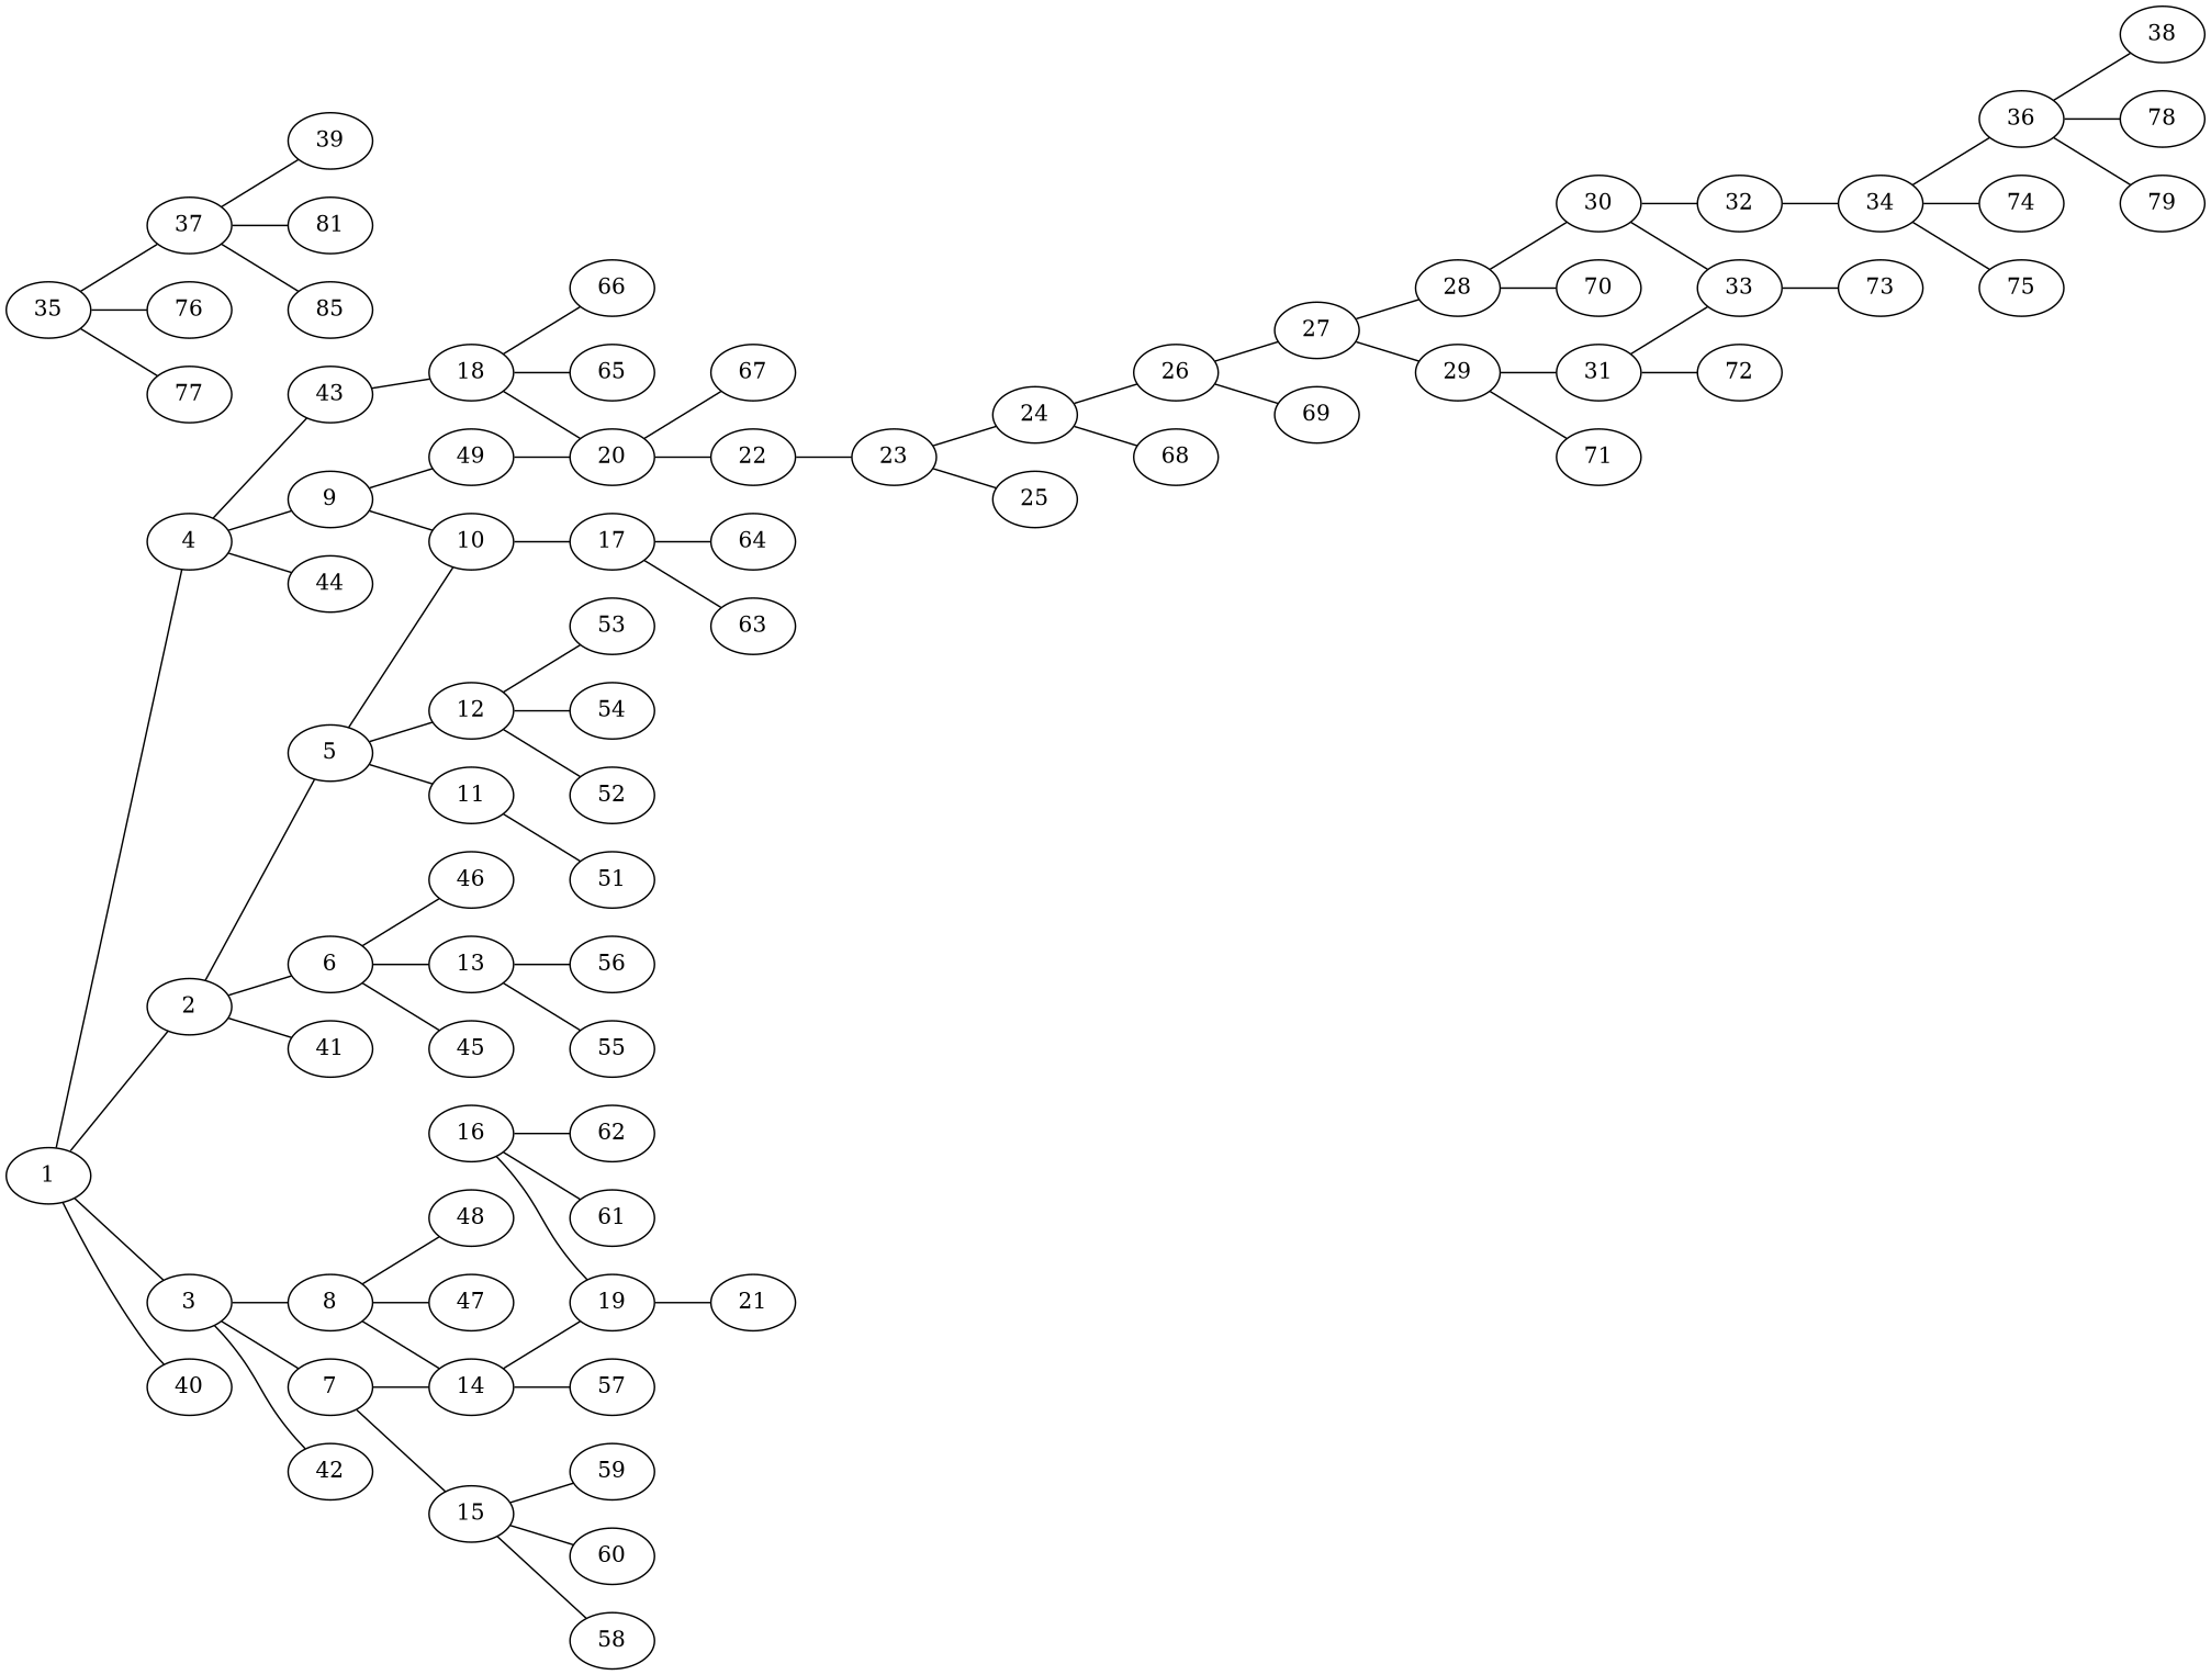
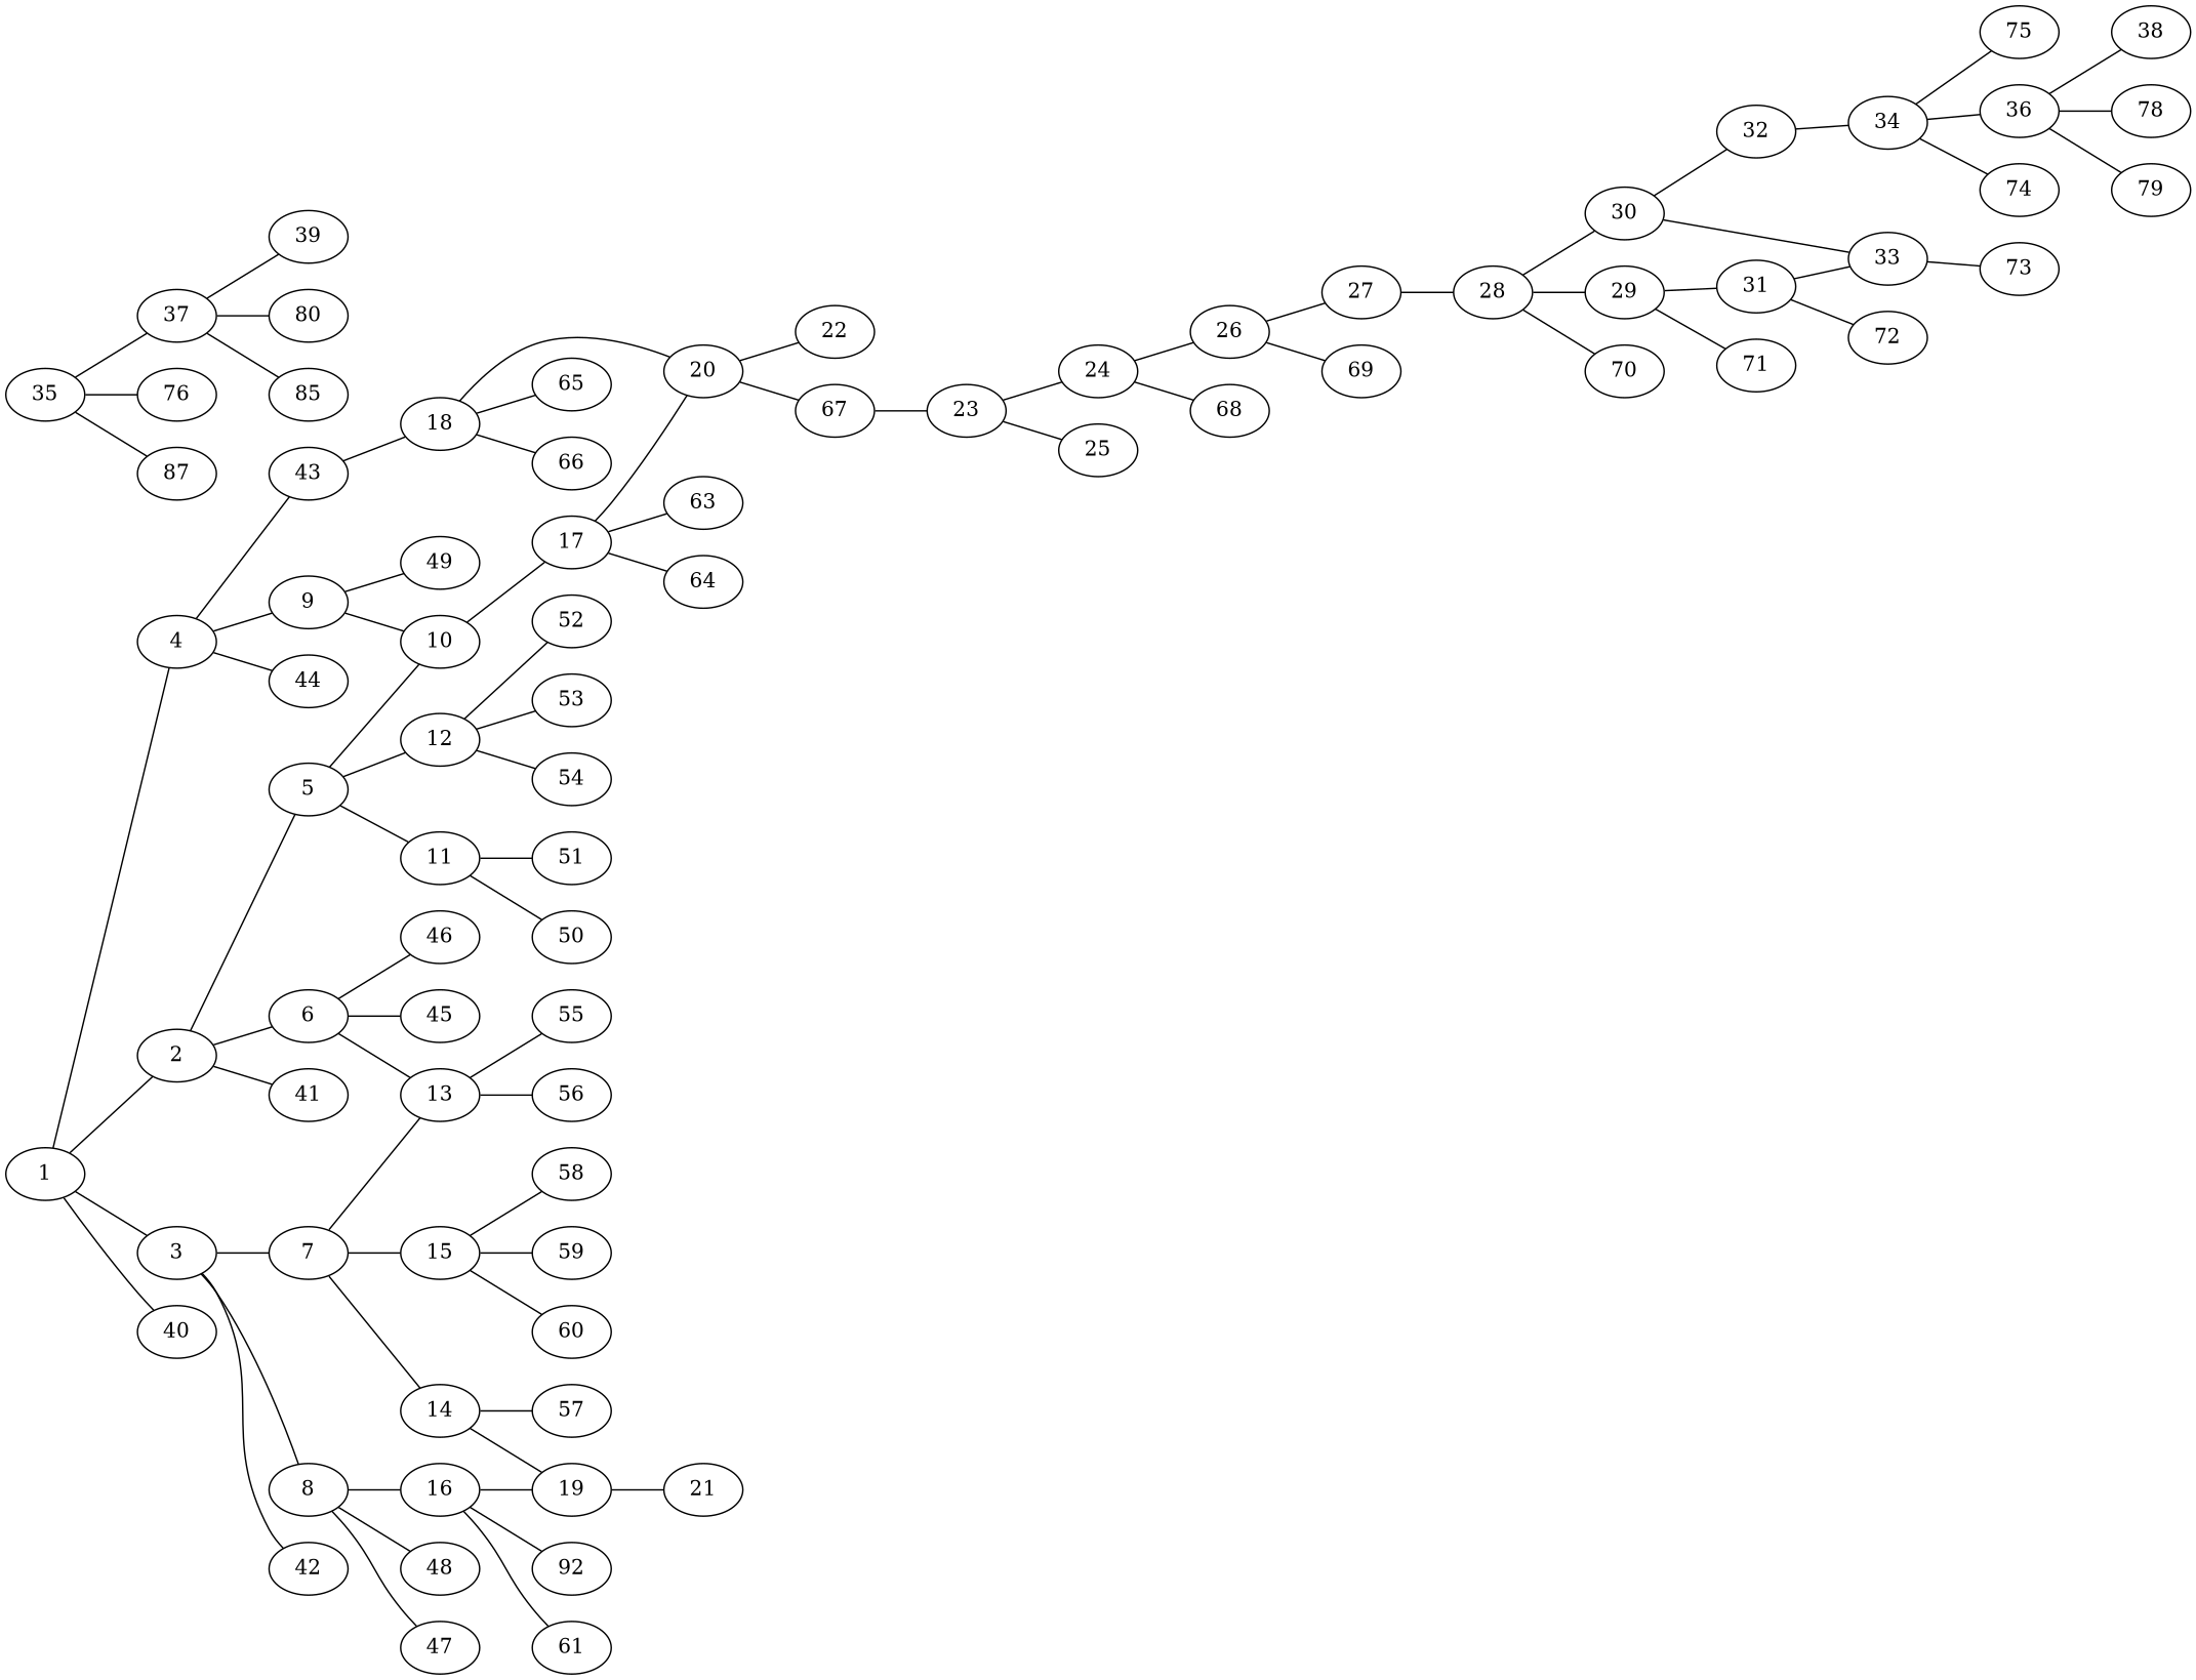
  graph {
    rankdir=LR
    node [chem=H]
    edge [valence=1]
    1 [chem=C]
    2 [chem=C]
    3 [chem=C]
    4 [chem=C]
    40
    5 [chem=C]
    6 [chem=C]
    41
    7 [chem=C]
    8 [chem=C]
    42
    9 [chem=C]
    43
    44
    10 [chem=C]
    11 [chem=C]
    12 [chem=C]
    13 [chem=C]
    45
    46
    14 [chem=N]
    15 [chem=C]
    16 [chem=C]
    47
    48
    49
    18 [chem=C]
    17 [chem=C]
+   50
    51
    52
    53
    54
    55
    56
    19 [chem=C]
    57
    58
    59
    60
    61
-   62
+   62 [label=92]
    20 [chem=C]
    63
    64
    65
    66
    21 [chem=O]
    22 [chem=O]
    67
    23 [chem=C]
    24 [chem=C]
    25 [chem=O]
    26 [chem=C]
    68
    27 [chem=C]
    69
    28 [chem=C]
    29 [chem=C]
    30 [chem=C]
    70
    31 [chem=C]
    71
    32 [chem=N]
    33 [chem=C]
    72
    34 [chem=C]
    73
    36 [chem=C]
    74
    75
    35 [chem=C]
    37 [chem=C]
    76
-   77
+   77 [label=87]
    38 [chem=Cl]
    78
    79
    39 [chem=Cl]
-   80 [label=81]
+   80
    n81 [label=85]
    1 -- 2
    1 -- 3
    1 -- 4
    1 -- 40
    2 -- 5
    2 -- 6
    2 -- 41
    3 -- 7
    3 -- 8
    3 -- 42
    4 -- 9
    4 -- 43
    4 -- 44
    5 -- 10
    5 -- 11
    5 -- 12
    6 -- 13
    6 -- 45
    6 -- 46
+   7 -- 13
    7 -- 14
    7 -- 15
-   8 -- 14
+   8 -- 16
    8 -- 47
    8 -- 48
    9 -- 10 [valence=2]
    9 -- 49
    43 -- 18
    10 -- 17
+   11 -- 50
    11 -- 51
    12 -- 52
    12 -- 53
    12 -- 54
    13 -- 55
    13 -- 56
    14 -- 19
    14 -- 57
    15 -- 58
    15 -- 59
    15 -- 60
    16 -- 19
    16 -- 61
    16 -- 62
    18 -- 20
    18 -- 65
    18 -- 66
-   49 -- 20
+   17 -- 20
    17 -- 63
    17 -- 64
    19 -- 21 [valence=2]
    20 -- 22
    20 -- 67
-   22 -- 23
+   67 -- 23
    23 -- 24
    23 -- 25 [valence=2]
    24 -- 26 [valence=2]
    24 -- 68
    26 -- 27
    26 -- 69
    27 -- 28
-   27 -- 29 [valence=2]
+   28 -- 29 [valence=2]
    28 -- 30 [valence=2]
    28 -- 70
    29 -- 31
    29 -- 71
    30 -- 32
    30 -- 33
    31 -- 33 [valence=2]
    31 -- 72
    32 -- 34
    33 -- 73
    34 -- 36
    34 -- 74
    34 -- 75
    36 -- 38
    36 -- 78
    36 -- 79
    35 -- 37
    35 -- 76
    35 -- 77
    37 -- 39
    37 -- 80
    37 -- n81
  }
